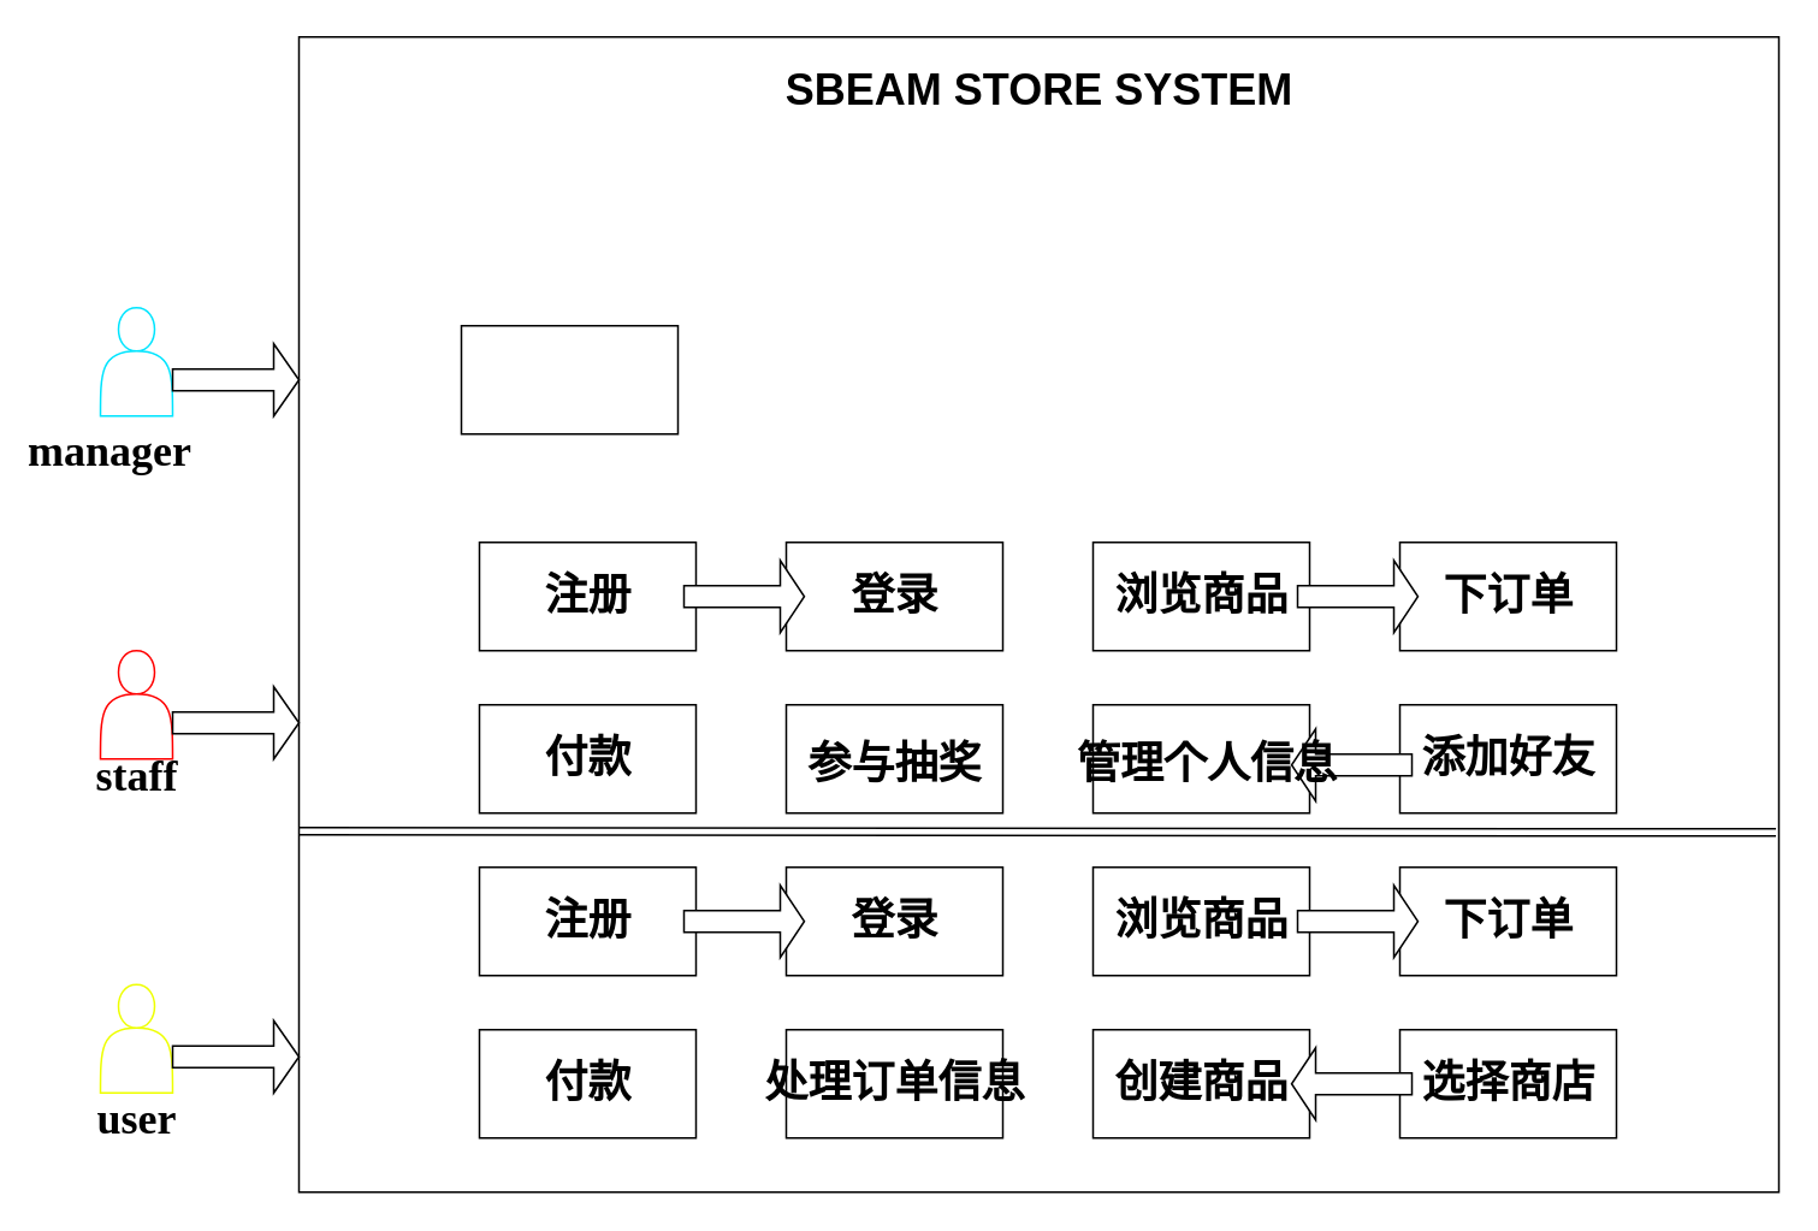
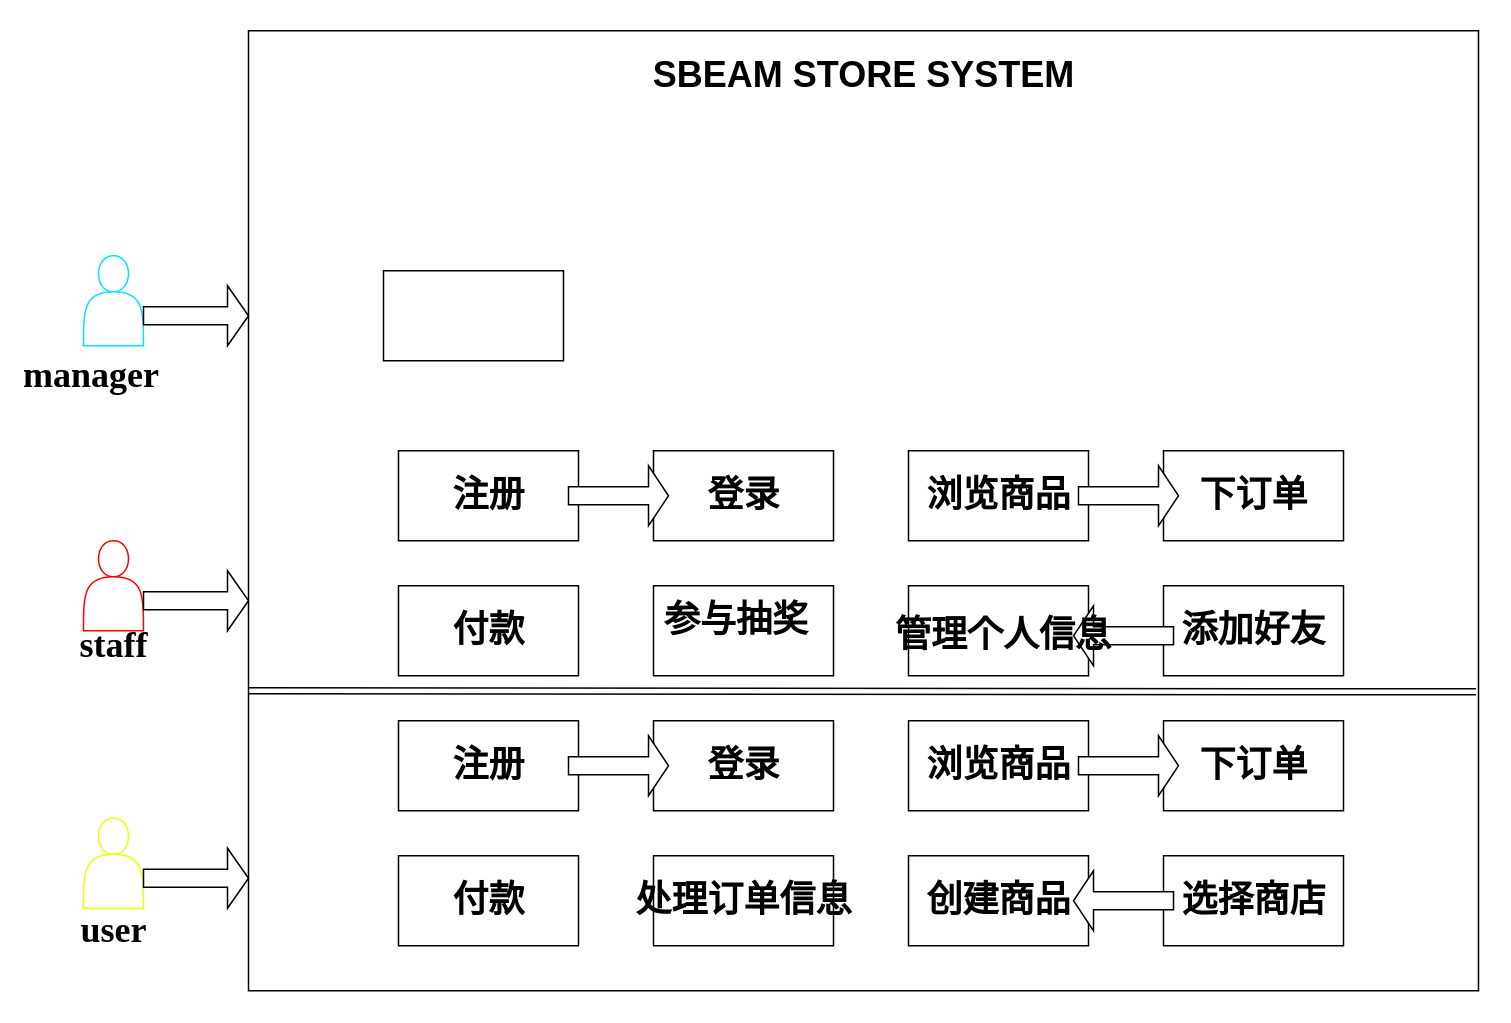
  <mxCell id="0" value="" />
  <mxCell id="1" parent="0" />
  <mxCell id="2" value="" style="shape=actor;whiteSpace=wrap;html=1;strokeColor=#00E5FF;" vertex="1" parent="1"><mxGeometry x="55" y="170" width="40" height="60" as="geometry" /></mxCell>
  <mxCell id="3" value="" style="shape=actor;whiteSpace=wrap;html=1;strokeColor=#FF0000;" vertex="1" parent="1"><mxGeometry x="55" y="360" width="40" height="60" as="geometry" /></mxCell>
  <mxCell id="4" value="" style="shape=actor;whiteSpace=wrap;html=1;strokeColor=#EEFF00;" vertex="1" parent="1"><mxGeometry x="55" y="545" width="40" height="60" as="geometry" /></mxCell>
  <mxCell id="5" value="" style="rounded=0;whiteSpace=wrap;html=1;" vertex="1" parent="1"><mxGeometry x="165" y="20" width="820" height="640" as="geometry" /></mxCell>
  <mxCell id="6" value="" style="shape=singleArrow;whiteSpace=wrap;html=1;" vertex="1" parent="1"><mxGeometry y="190" width="70" height="40" as="geometry" x="95" /></mxCell>
  <mxCell id="7" value="" style="shape=singleArrow;whiteSpace=wrap;html=1;" vertex="1" parent="1"><mxGeometry y="380" width="70" height="40" as="geometry" x="95" /></mxCell>
  <mxCell id="8" value="" style="shape=singleArrow;whiteSpace=wrap;html=1;" vertex="1" parent="1"><mxGeometry y="565" width="70" height="40" as="geometry" x="95" /></mxCell>
  <mxCell id="9" value="&lt;font face=&quot;Times New Roman&quot;&gt;manager&lt;/font&gt;" style="text;strokeColor=none;fillColor=none;html=1;fontSize=24;fontStyle=1;verticalAlign=middle;align=center;" vertex="1" parent="1"><mxGeometry x="20" y="240" width="80" height="20" as="geometry" /></mxCell>
  <mxCell id="10" value="&lt;font face=&quot;Times New Roman&quot;&gt;staff&lt;/font&gt;" style="text;strokeColor=none;fillColor=none;html=1;fontSize=24;fontStyle=1;verticalAlign=middle;align=center;" vertex="1" parent="1"><mxGeometry x="25" y="410" width="100" height="40" as="geometry" /></mxCell>
  <mxCell id="11" value="&lt;font face=&quot;Times New Roman&quot;&gt;user&lt;/font&gt;" style="text;strokeColor=none;fillColor=none;html=1;fontSize=24;fontStyle=1;verticalAlign=middle;align=center;" vertex="1" parent="1"><mxGeometry x="25" y="600" width="100" height="40" as="geometry" /></mxCell>
  <mxCell id="12" value="SBEAM STORE SYSTEM" style="text;strokeColor=none;fillColor=none;html=1;fontSize=24;fontStyle=1;verticalAlign=middle;align=center;" vertex="1" parent="1"><mxGeometry x="525" y="30" width="100" height="40" as="geometry" /></mxCell>
  <mxCell id="13" value="" style="rounded=0;whiteSpace=wrap;html=1;" vertex="1" parent="1"><mxGeometry x="255" y="180" width="120" height="60" as="geometry" /></mxCell>
  <mxCell id="14" value="" style="rounded=0;whiteSpace=wrap;html=1;" vertex="1" parent="1"><mxGeometry x="265" y="300" width="120" height="60" as="geometry" /></mxCell>
  <mxCell id="15" value="" style="rounded=0;whiteSpace=wrap;html=1;" vertex="1" parent="1"><mxGeometry x="435" y="300" width="120" height="60" as="geometry" /></mxCell>
  <mxCell id="16" value="" style="rounded=0;whiteSpace=wrap;html=1;" vertex="1" parent="1"><mxGeometry x="605" y="300" width="120" height="60" as="geometry" /></mxCell>
  <mxCell id="17" value="" style="rounded=0;whiteSpace=wrap;html=1;" vertex="1" parent="1"><mxGeometry x="775" y="300" width="120" height="60" as="geometry" /></mxCell>
  <mxCell id="18" value="" style="rounded=0;whiteSpace=wrap;html=1;" vertex="1" parent="1"><mxGeometry x="265" y="390" width="120" height="60" as="geometry" /></mxCell>
  <mxCell id="19" value="" style="rounded=0;whiteSpace=wrap;html=1;" vertex="1" parent="1"><mxGeometry x="435" y="390" width="120" height="60" as="geometry" /></mxCell>
  <mxCell id="20" value="" style="rounded=0;whiteSpace=wrap;html=1;" vertex="1" parent="1"><mxGeometry x="605" y="390" width="120" height="60" as="geometry" /></mxCell>
  <mxCell id="21" value="" style="rounded=0;whiteSpace=wrap;html=1;" vertex="1" parent="1"><mxGeometry x="775" y="390" width="120" height="60" as="geometry" /></mxCell>
  <mxCell id="22" value="" style="rounded=0;whiteSpace=wrap;html=1;" vertex="1" parent="1"><mxGeometry x="265" y="480" width="120" height="60" as="geometry" /></mxCell>
  <mxCell id="23" value="" style="rounded=0;whiteSpace=wrap;html=1;" vertex="1" parent="1"><mxGeometry x="435" y="480" width="120" height="60" as="geometry" /></mxCell>
  <mxCell id="24" value="" style="rounded=0;whiteSpace=wrap;html=1;" vertex="1" parent="1"><mxGeometry x="605" y="480" width="120" height="60" as="geometry" /></mxCell>
  <mxCell id="25" value="" style="rounded=0;whiteSpace=wrap;html=1;" vertex="1" parent="1"><mxGeometry x="775" y="480" width="120" height="60" as="geometry" /></mxCell>
  <mxCell id="26" value="" style="rounded=0;whiteSpace=wrap;html=1;" vertex="1" parent="1"><mxGeometry x="265" y="570" width="120" height="60" as="geometry" /></mxCell>
  <mxCell id="27" value="" style="rounded=0;whiteSpace=wrap;html=1;" vertex="1" parent="1"><mxGeometry x="435" y="570" width="120" height="60" as="geometry" /></mxCell>
  <mxCell id="28" value="" style="rounded=0;whiteSpace=wrap;html=1;" vertex="1" parent="1"><mxGeometry x="605" y="570" width="120" height="60" as="geometry" /></mxCell>
  <mxCell id="29" value="" style="rounded=0;whiteSpace=wrap;html=1;" vertex="1" parent="1"><mxGeometry x="775" y="570" width="120" height="60" as="geometry" /></mxCell>
  <mxCell id="30" value="注册" style="text;strokeColor=none;fillColor=none;html=1;fontSize=24;fontStyle=1;verticalAlign=middle;align=center;" vertex="1" parent="1"><mxGeometry x="275" y="310" width="100" height="40" as="geometry" /></mxCell>
  <mxCell id="31" value="注册" style="text;strokeColor=none;fillColor=none;html=1;fontSize=24;fontStyle=1;verticalAlign=middle;align=center;" vertex="1" parent="1"><mxGeometry x="275" y="490" width="100" height="40" as="geometry" /></mxCell>
  <mxCell id="32" value="登录" style="text;strokeColor=none;fillColor=none;html=1;fontSize=24;fontStyle=1;verticalAlign=middle;align=center;" vertex="1" parent="1"><mxGeometry x="445" y="310" width="100" height="40" as="geometry" /></mxCell>
  <mxCell id="33" value="登录" style="text;strokeColor=none;fillColor=none;html=1;fontSize=24;fontStyle=1;verticalAlign=middle;align=center;" vertex="1" parent="1"><mxGeometry x="445" y="490" width="100" height="40" as="geometry" /></mxCell>
  <mxCell id="34" value="浏览商品" style="text;strokeColor=none;fillColor=none;html=1;fontSize=24;fontStyle=1;verticalAlign=middle;align=center;" vertex="1" parent="1"><mxGeometry x="615" y="310" width="100" height="40" as="geometry" /></mxCell>
  <mxCell id="35" value="浏览商品" style="text;strokeColor=none;fillColor=none;html=1;fontSize=24;fontStyle=1;verticalAlign=middle;align=center;" vertex="1" parent="1"><mxGeometry x="615" y="490" width="100" height="40" as="geometry" /></mxCell>
  <mxCell id="36" value="下订单" style="text;strokeColor=none;fillColor=none;html=1;fontSize=24;fontStyle=1;verticalAlign=middle;align=center;" vertex="1" parent="1"><mxGeometry x="785" y="310" width="100" height="40" as="geometry" /></mxCell>
  <mxCell id="37" value="下订单" style="text;strokeColor=none;fillColor=none;html=1;fontSize=24;fontStyle=1;verticalAlign=middle;align=center;" vertex="1" parent="1"><mxGeometry x="785" y="490" width="100" height="40" as="geometry" /></mxCell>
  <mxCell id="38" value="付款" style="text;strokeColor=none;fillColor=none;html=1;fontSize=24;fontStyle=1;verticalAlign=middle;align=center;" vertex="1" parent="1"><mxGeometry x="275" y="400" width="100" height="40" as="geometry" /></mxCell>
  <mxCell id="39" value="付款" style="text;strokeColor=none;fillColor=none;html=1;fontSize=24;fontStyle=1;verticalAlign=middle;align=center;" vertex="1" parent="1"><mxGeometry x="275" y="580" width="100" height="40" as="geometry" /></mxCell>
  <mxCell id="40" value="处理订单信息" style="text;strokeColor=none;fillColor=none;html=1;fontSize=24;fontStyle=1;verticalAlign=middle;align=center;" vertex="1" parent="1"><mxGeometry x="445" y="580" width="100" height="40" as="geometry" /></mxCell>
- <mxCell id="41" value="参与抽奖" style="text;strokeColor=none;fillColor=none;html=1;fontSize=24;fontStyle=1;verticalAlign=middle;align=center;" vertex="1" parent="1"><mxGeometry x="445" y="403.34" width="100" height="40" as="geometry" /></mxCell>
+ <mxCell id="41" value="参与抽奖" style="text;strokeColor=none;fillColor=none;html=1;fontSize=24;fontStyle=1;verticalAlign=middle;align=center;" vertex="1" parent="1"><mxGeometry x="440" y="393.34" width="100" height="40" as="geometry" /></mxCell>
  <mxCell id="42" value="添加好友" style="text;strokeColor=none;fillColor=none;html=1;fontSize=24;fontStyle=1;verticalAlign=middle;align=center;" vertex="1" parent="1"><mxGeometry x="785" y="400" width="100" height="40" as="geometry" /></mxCell>
  <mxCell id="43" value="创建商品" style="text;strokeColor=none;fillColor=none;html=1;fontSize=24;fontStyle=1;verticalAlign=middle;align=center;" vertex="1" parent="1"><mxGeometry x="615" y="580" width="100" height="40" as="geometry" /></mxCell>
  <mxCell id="44" value="选择商店" style="text;strokeColor=none;fillColor=none;html=1;fontSize=24;fontStyle=1;verticalAlign=middle;align=center;" vertex="1" parent="1"><mxGeometry x="785" y="580" width="100" height="40" as="geometry" /></mxCell>
  <mxCell id="45" value="" style="shape=singleArrow;whiteSpace=wrap;html=1;" vertex="1" parent="1"><mxGeometry x="378.33" y="310" width="66.67" height="40" as="geometry" /></mxCell>
  <mxCell id="46" value="" style="shape=singleArrow;whiteSpace=wrap;html=1;" vertex="1" parent="1"><mxGeometry x="718.33" y="310" width="66.67" height="40" as="geometry" /></mxCell>
  <mxCell id="47" value="" style="shape=singleArrow;whiteSpace=wrap;html=1;" vertex="1" parent="1"><mxGeometry x="378.33" y="490" width="66.67" height="40" as="geometry" /></mxCell>
  <mxCell id="48" value="" style="shape=singleArrow;whiteSpace=wrap;html=1;" vertex="1" parent="1"><mxGeometry x="718.33" y="490" width="66.67" height="40" as="geometry" /></mxCell>
  <mxCell id="49" value="" style="shape=singleArrow;whiteSpace=wrap;html=1;direction=west;" vertex="1" parent="1"><mxGeometry x="715" y="403.34" width="66.67" height="40" as="geometry" /></mxCell>
  <mxCell id="50" value="管理个人信息" style="text;strokeColor=none;fillColor=none;html=1;fontSize=24;fontStyle=1;verticalAlign=middle;align=center;" vertex="1" parent="1"><mxGeometry x="618.33" y="403.34" width="100" height="40" as="geometry" /></mxCell>
  <mxCell id="51" value="" style="shape=singleArrow;whiteSpace=wrap;html=1;direction=west;" vertex="1" parent="1"><mxGeometry x="715" y="580" width="66.67" height="40" as="geometry" /></mxCell>
  <mxCell id="52" value="" style="shape=link;html=1;rounded=0;entryX=0.998;entryY=0.548;entryDx=0;entryDy=0;entryPerimeter=0;" edge="1" parent="1"><mxGeometry width="100" relative="1" as="geometry"><mxPoint x="165" y="460" as="sourcePoint" /><mxPoint x="983.36" y="460.72" as="targetPoint" /></mxGeometry></mxCell>
